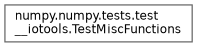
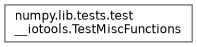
  digraph {
    rankdir=LR
-   n1 [color=grey40 fillcolor=white fontname=Helvetica fontsize=10 height=0.2 label="numpy.numpy.tests.test\l__iotools.TestMiscFunctions" shape=box style=filled width=0.4]
+   n1 [color=grey40 fillcolor=white fontname=Helvetica fontsize=10 height=0.2 label="numpy.lib.tests.test\l__iotools.TestMiscFunctions" shape=box style=filled width=0.4]
  }
